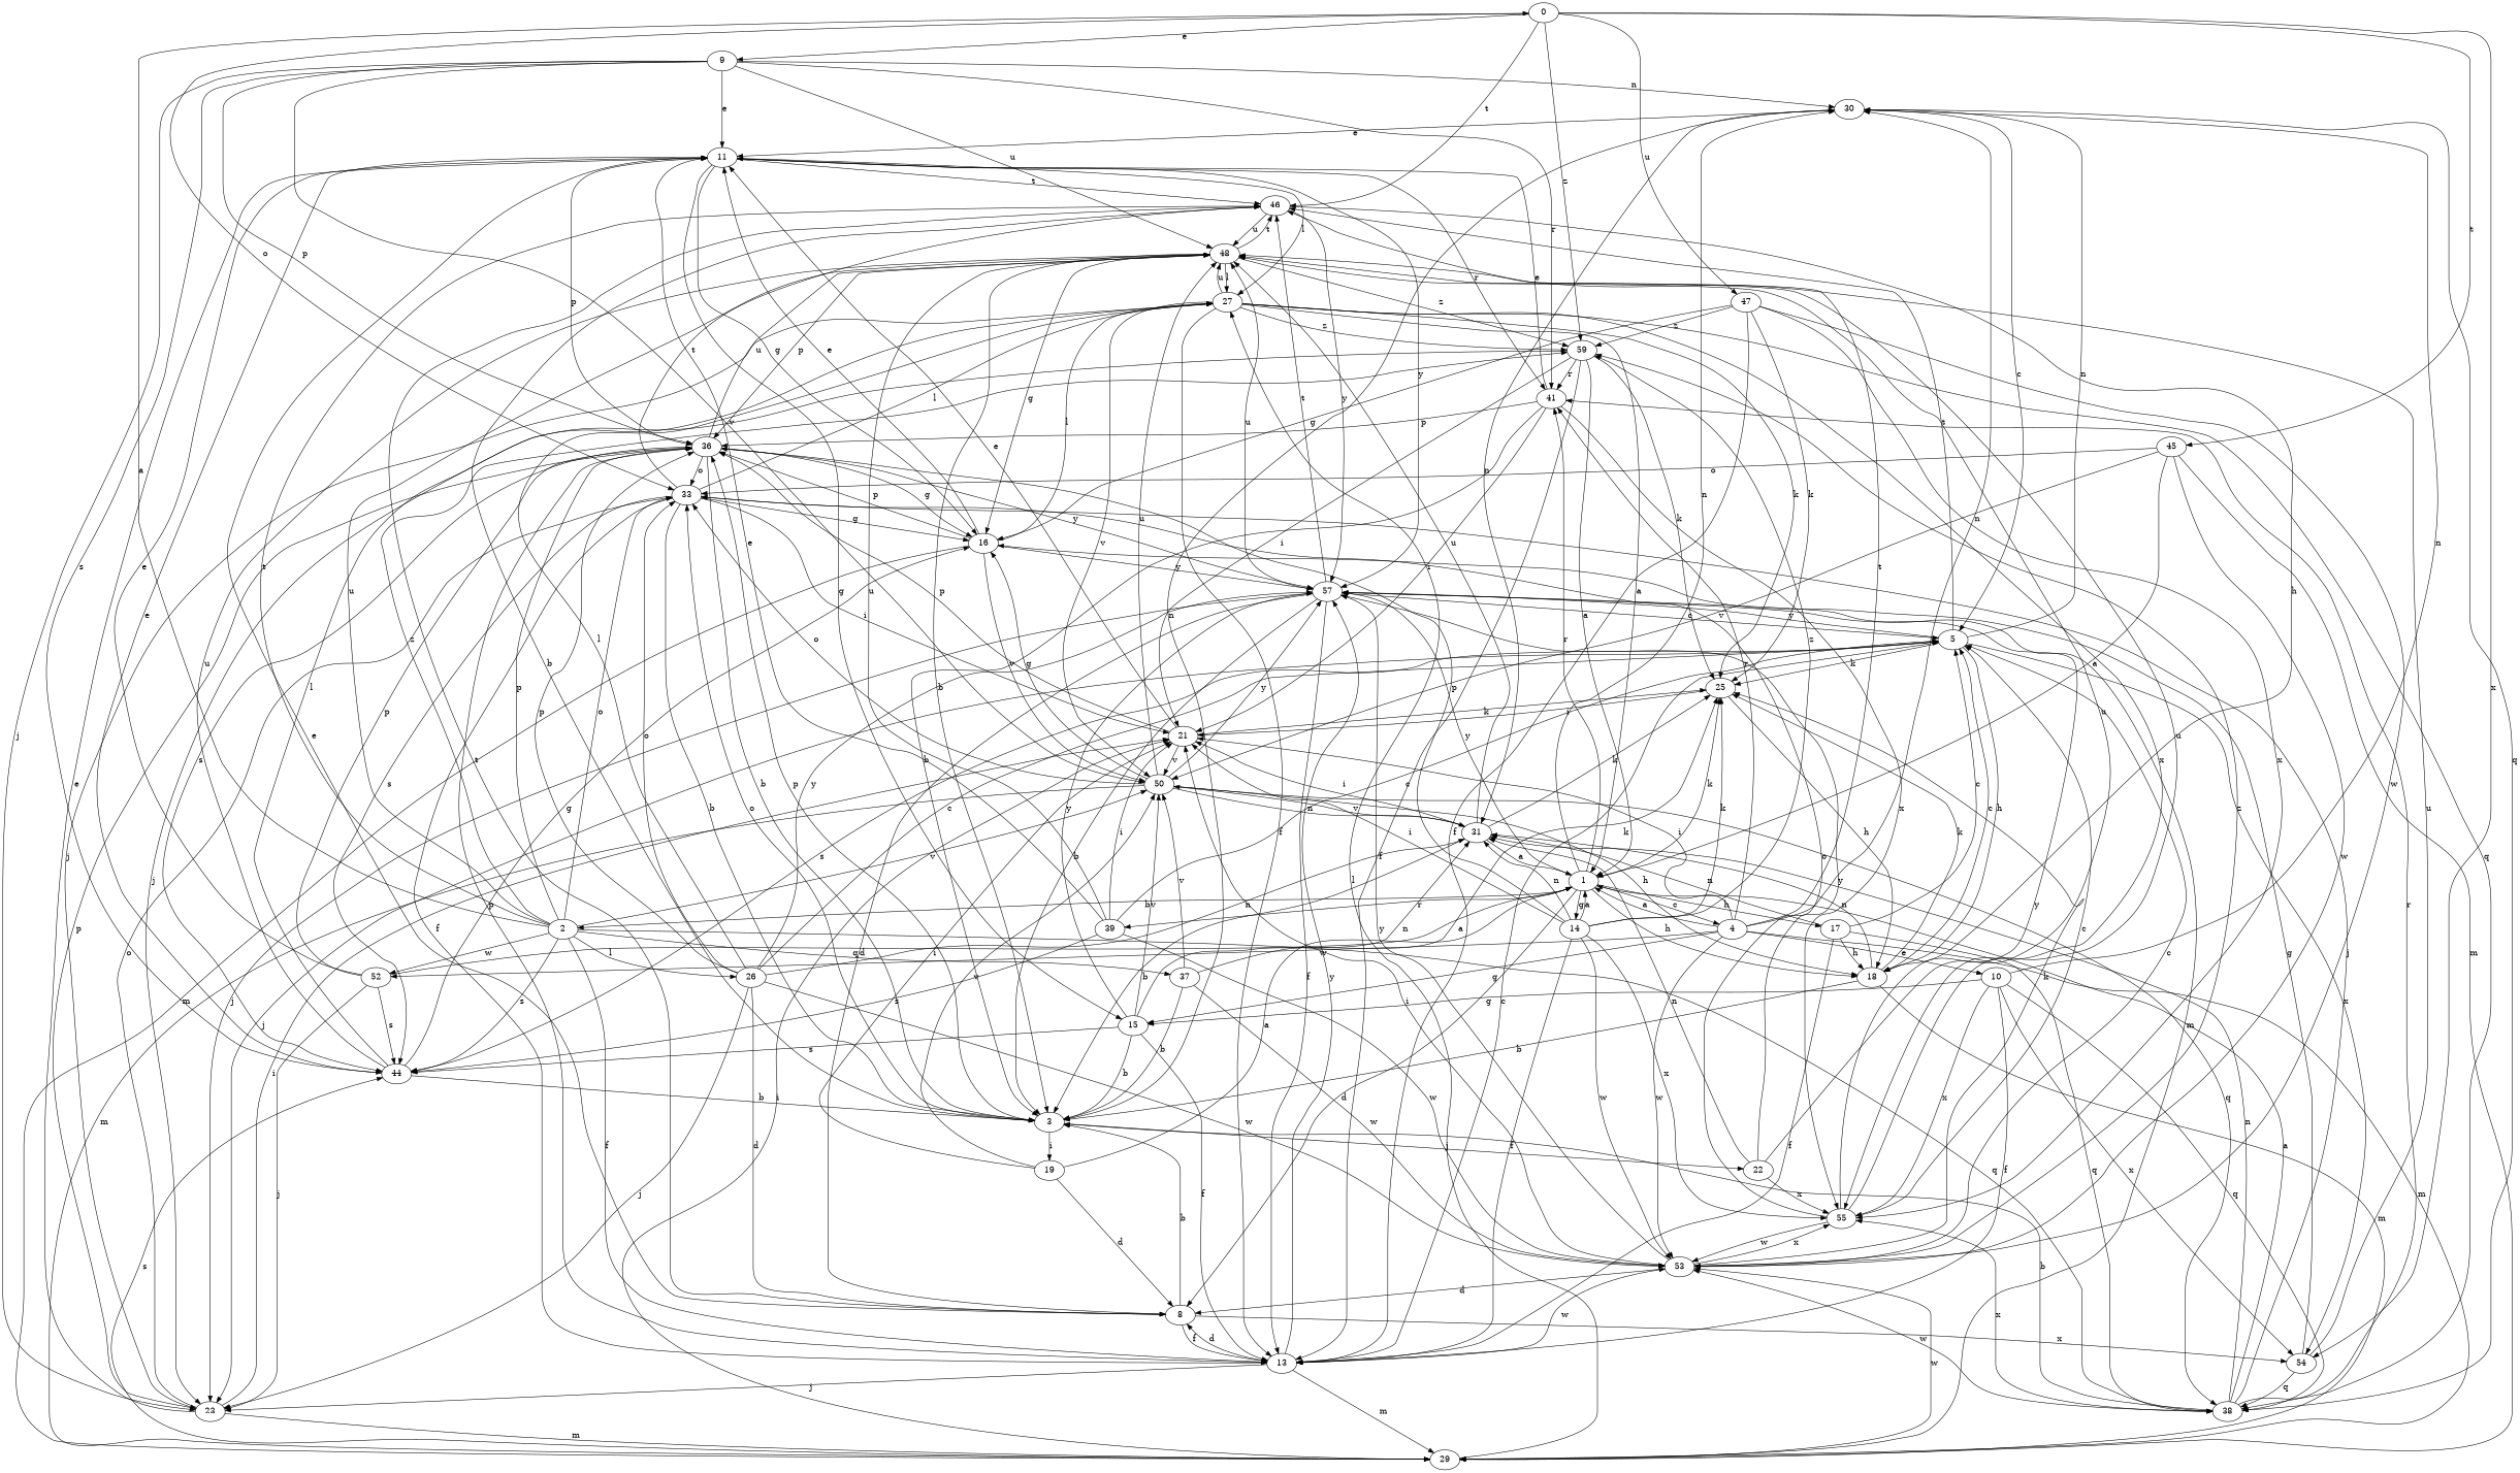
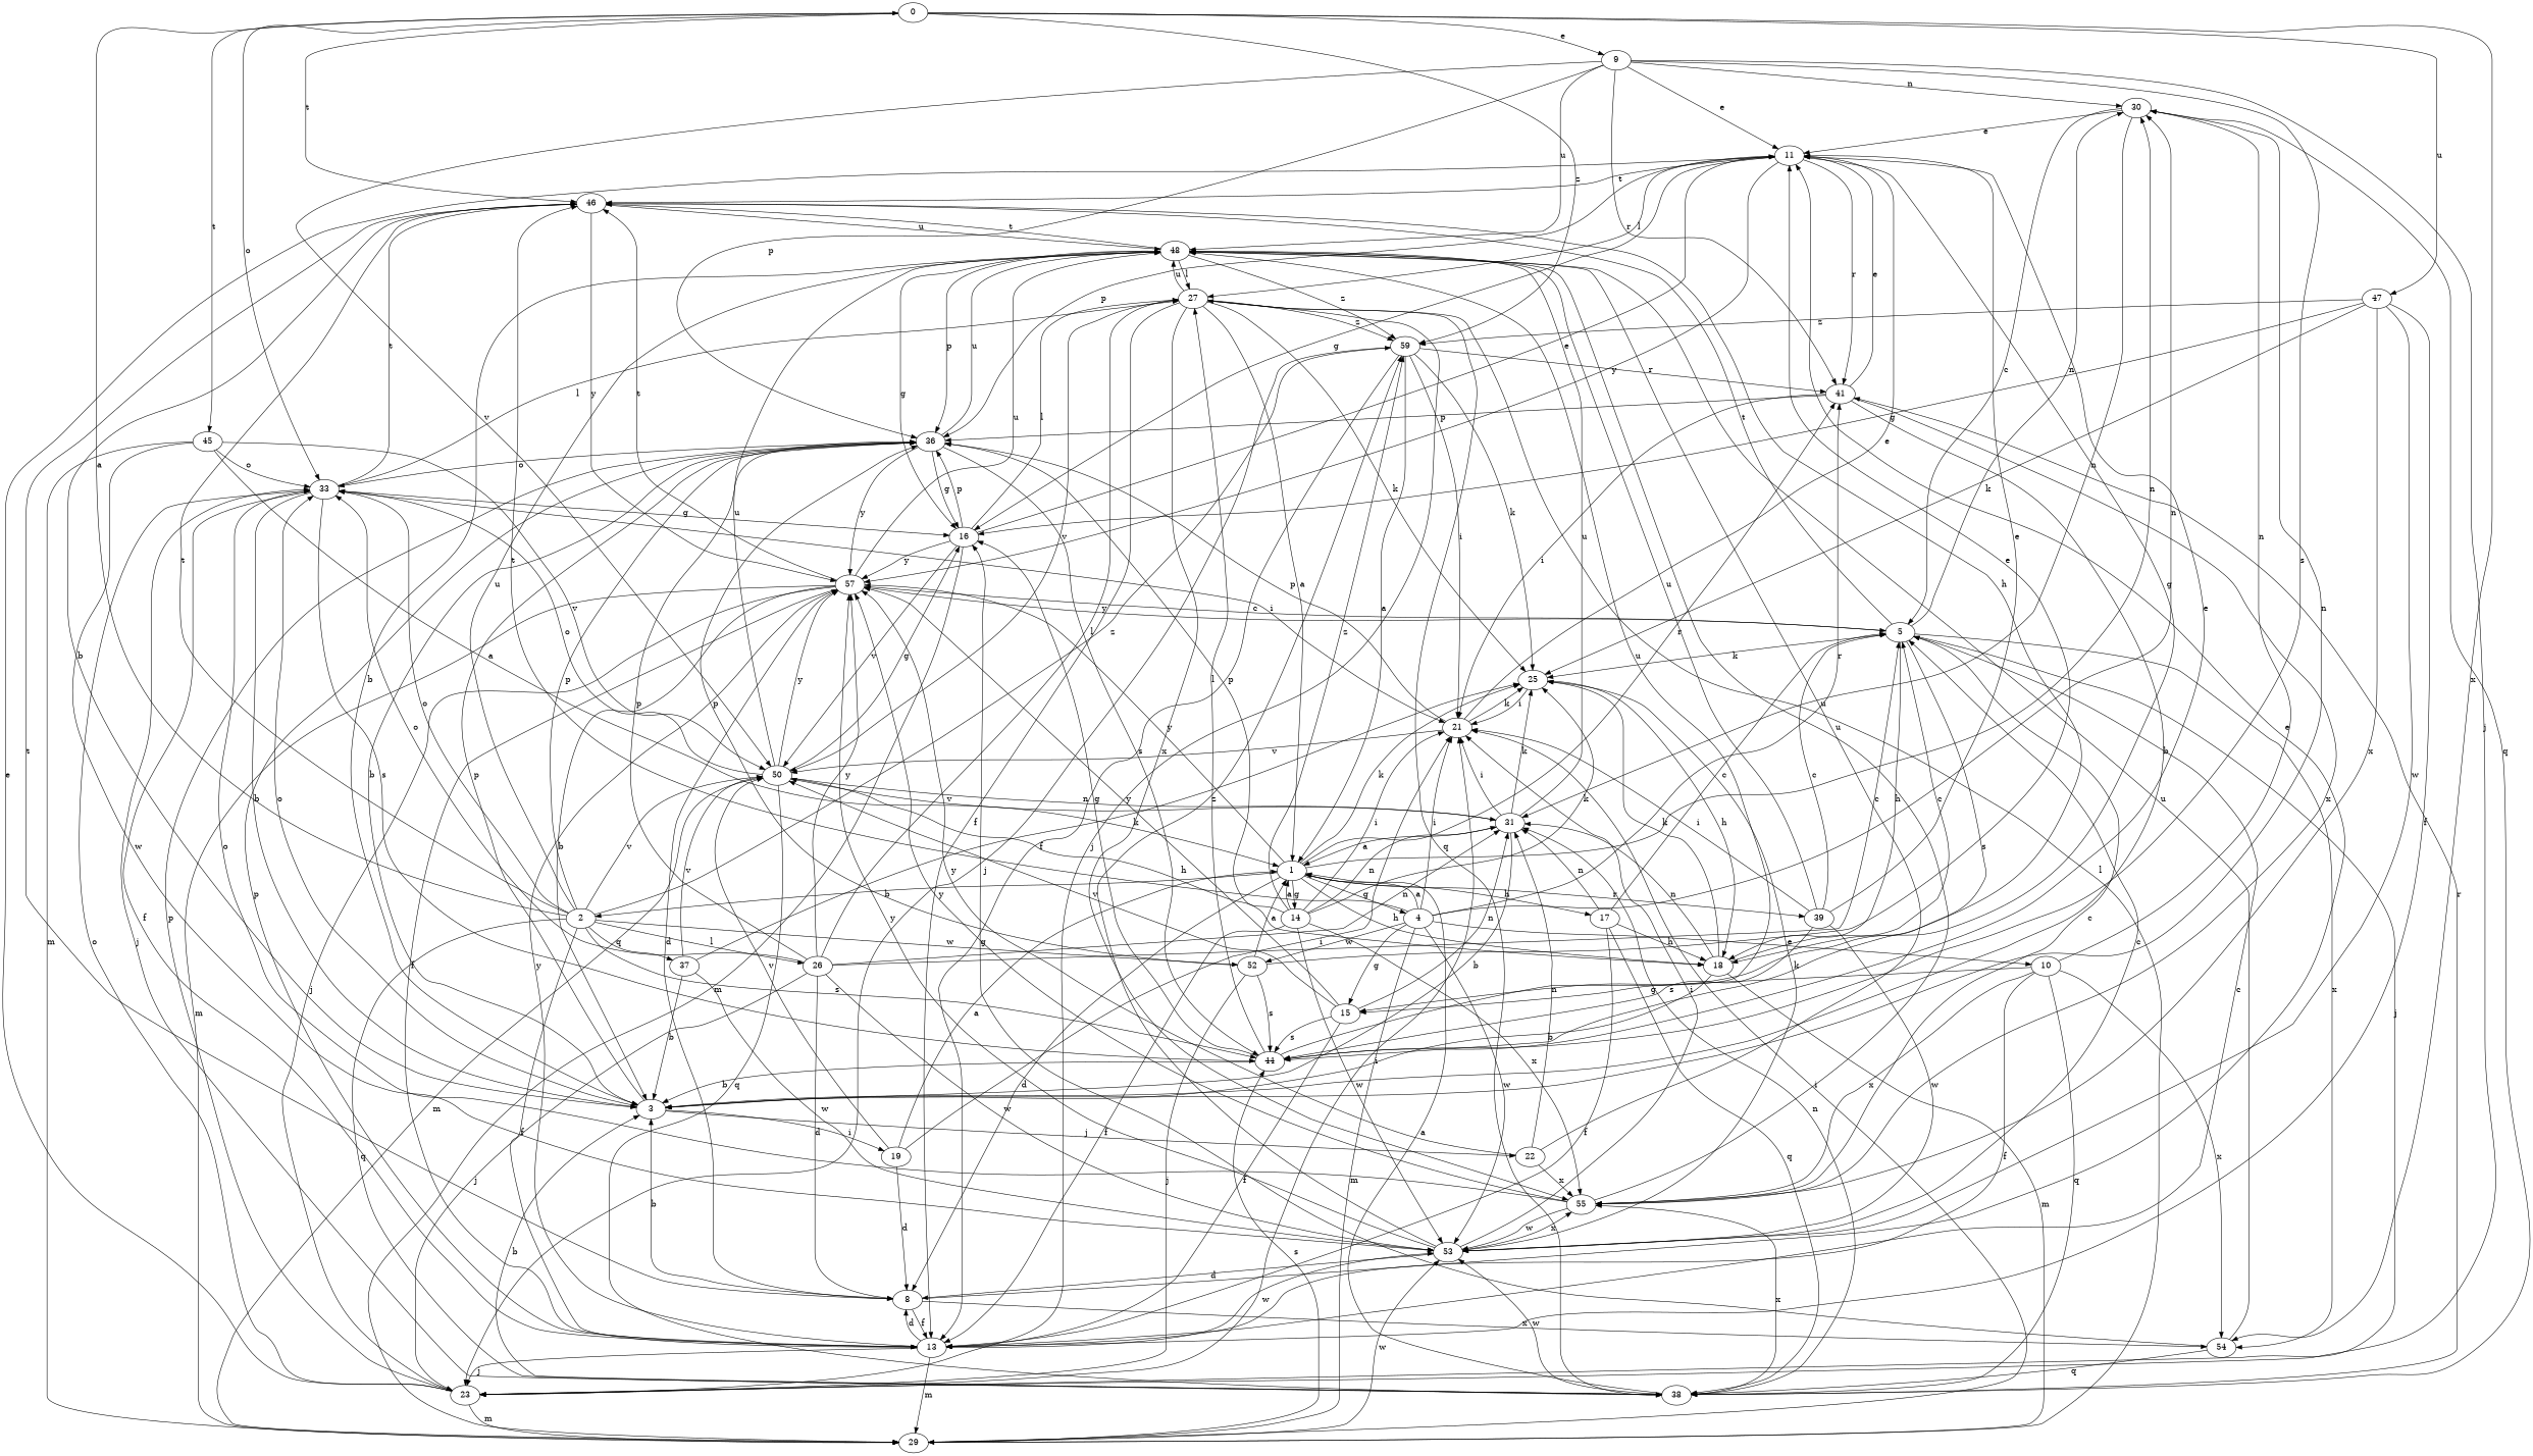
  strict digraph {
    0
    9
    33
    45
    46
    47
    54
    59
    30
    41
    36
    44
    48
    50
    23
    11
    13
    3
    21
    16
    27
    1
    29
    53
    18
    57
    25
    55
    38
    2
    4
    8
    14
    17
    39
    26
    37
    52
    10
    15
    31
    5
    19
    22
    0 -> 9 [label=e]
    0 -> 33 [label=o]
    0 -> 45 [label=t]
    0 -> 46 [label=t]
    0 -> 47 [label=u]
    0 -> 54 [label=x]
    0 -> 59 [label=z]
    9 -> 30 [label=n]
    9 -> 41 [label=r]
    9 -> 36 [label=p]
    9 -> 44 [label=s]
    9 -> 48 [label=u]
    9 -> 50 [label=v]
    9 -> 23 [label=j]
    9 -> 11 [label=e]
    33 -> 46 [label=t]
    33 -> 44 [label=s]
    33 -> 13 [label=f]
    33 -> 3 [label=b]
    33 -> 21 [label=i]
    33 -> 16 [label=g]
    33 -> 27 [label=l]
    45 -> 33 [label=o]
    45 -> 50 [label=v]
    45 -> 1 [label=a]
    45 -> 29 [label=m]
    45 -> 53 [label=w]
    46 -> 48 [label=u]
    46 -> 3 [label=b]
    46 -> 18 [label=h]
    46 -> 57 [label=y]
    47 -> 59 [label=z]
    47 -> 13 [label=f]
    47 -> 16 [label=g]
    47 -> 53 [label=w]
    47 -> 25 [label=k]
    47 -> 55 [label=x]
    54 -> 48 [label=u]
    54 -> 16 [label=g]
    54 -> 38 [label=q]
    59 -> 41 [label=r]
    59 -> 23 [label=j]
    59 -> 13 [label=f]
    59 -> 21 [label=i]
    59 -> 1 [label=a]
    59 -> 25 [label=k]
    30 -> 11 [label=e]
    30 -> 38 [label=q]
    30 -> 31 [label=n]
    30 -> 5 [label=c]
    41 -> 36 [label=p]
    41 -> 11 [label=e]
    41 -> 3 [label=b]
    41 -> 21 [label=i]
    41 -> 55 [label=x]
    36 -> 33 [label=o]
    36 -> 44 [label=s]
    36 -> 48 [label=u]
    36 -> 3 [label=b]
    36 -> 16 [label=g]
    36 -> 57 [label=y]
    44 -> 48 [label=u]
    44 -> 11 [label=e]
    44 -> 3 [label=b]
    44 -> 16 [label=g]
    44 -> 27 [label=l]
    48 -> 46 [label=t]
    48 -> 59 [label=z]
    48 -> 36 [label=p]
    48 -> 3 [label=b]
    48 -> 16 [label=g]
    48 -> 27 [label=l]
    50 -> 33 [label=o]
    50 -> 48 [label=u]
    50 -> 16 [label=g]
    50 -> 29 [label=m]
    50 -> 18 [label=h]
    50 -> 57 [label=y]
    50 -> 38 [label=q]
    50 -> 31 [label=n]
    23 -> 33 [label=o]
    23 -> 36 [label=p]
    23 -> 11 [label=e]
    23 -> 21 [label=i]
    23 -> 29 [label=m]
    11 -> 46 [label=t]
    11 -> 41 [label=r]
    11 -> 36 [label=p]
    11 -> 16 [label=g]
    11 -> 27 [label=l]
    11 -> 57 [label=y]
    11 -> 15 [label=g]
    13 -> 36 [label=p]
    13 -> 23 [label=j]
    13 -> 29 [label=m]
    13 -> 53 [label=w]
    13 -> 57 [label=y]
    13 -> 8 [label=d]
    13 -> 5 [label=c]
    3 -> 33 [label=o]
    3 -> 30 [label=n]
    3 -> 36 [label=p]
    3 -> 19 [label=i]
    3 -> 22 [label=j]
    21 -> 36 [label=p]
    21 -> 50 [label=v]
    21 -> 11 [label=e]
    21 -> 25 [label=k]
    16 -> 36 [label=p]
    16 -> 50 [label=v]
    16 -> 11 [label=e]
    16 -> 27 [label=l]
    16 -> 29 [label=m]
    16 -> 57 [label=y]
    27 -> 59 [label=z]
    27 -> 48 [label=u]
    27 -> 50 [label=v]
    27 -> 23 [label=j]
    27 -> 13 [label=f]
    27 -> 1 [label=a]
    27 -> 25 [label=k]
    27 -> 55 [label=x]
    27 -> 38 [label=q]
    1 -> 30 [label=n]
    1 -> 41 [label=r]
    1 -> 18 [label=h]
    1 -> 57 [label=y]
    1 -> 25 [label=k]
    1 -> 2 [label=b]
-   1 -> 4 [label=c]
+   1 -> 4 [label=g]
    1 -> 8 [label=d]
    1 -> 14 [label=g]
    1 -> 17 [label=h]
    1 -> 39 [label=r]
    29 -> 44 [label=s]
    29 -> 21 [label=i]
    29 -> 27 [label=l]
    29 -> 53 [label=w]
    53 -> 59 [label=z]
    53 -> 21 [label=i]
    53 -> 57 [label=y]
    53 -> 25 [label=k]
    53 -> 55 [label=x]
    53 -> 8 [label=d]
    53 -> 5 [label=c]
    18 -> 3 [label=b]
    18 -> 29 [label=m]
    18 -> 25 [label=k]
    18 -> 31 [label=n]
    18 -> 5 [label=c]
    57 -> 46 [label=t]
    57 -> 48 [label=u]
    57 -> 23 [label=j]
    57 -> 13 [label=f]
    57 -> 3 [label=b]
    57 -> 29 [label=m]
    57 -> 8 [label=d]
    57 -> 5 [label=c]
    25 -> 21 [label=i]
    25 -> 18 [label=h]
    55 -> 33 [label=o]
    55 -> 48 [label=u]
    55 -> 53 [label=w]
    55 -> 57 [label=y]
    55 -> 5 [label=c]
    38 -> 33 [label=j]
    38 -> 41 [label=r]
    38 -> 3 [label=b]
    38 -> 1 [label=a]
    38 -> 53 [label=w]
    38 -> 55 [label=x]
    38 -> 31 [label=n]
    2 -> 0 [label=a]
    2 -> 33 [label=o]
    2 -> 46 [label=t]
    2 -> 59 [label=z]
    2 -> 36 [label=p]
    2 -> 44 [label=s]
    2 -> 48 [label=u]
    2 -> 50 [label=v]
    2 -> 13 [label=f]
    2 -> 38 [label=q]
    2 -> 26 [label=l]
    2 -> 37 [label=q]
    2 -> 52 [label=w]
    4 -> 46 [label=t]
    4 -> 30 [label=n]
    4 -> 41 [label=r]
    4 -> 21 [label=i]
    4 -> 1 [label=a]
    4 -> 29 [label=m]
    4 -> 53 [label=w]
    4 -> 52 [label=w]
    4 -> 10 [label=e]
    4 -> 15 [label=g]
    8 -> 46 [label=t]
    8 -> 54 [label=x]
    8 -> 11 [label=e]
    8 -> 13 [label=f]
    8 -> 3 [label=b]
    14 -> 59 [label=z]
    14 -> 36 [label=p]
    14 -> 13 [label=f]
    14 -> 21 [label=i]
    14 -> 1 [label=a]
    14 -> 53 [label=w]
    14 -> 25 [label=k]
    14 -> 55 [label=x]
    14 -> 31 [label=n]
    17 -> 13 [label=f]
    17 -> 18 [label=h]
    17 -> 38 [label=q]
    17 -> 31 [label=n]
    17 -> 5 [label=c]
    39 -> 44 [label=s]
    39 -> 48 [label=u]
    39 -> 11 [label=e]
    39 -> 21 [label=i]
    39 -> 53 [label=w]
    39 -> 5 [label=c]
    26 -> 33 [label=o]
    26 -> 36 [label=p]
    26 -> 23 [label=j]
    26 -> 27 [label=l]
    26 -> 53 [label=w]
    26 -> 57 [label=y]
    26 -> 8 [label=d]
    26 -> 31 [label=n]
    26 -> 5 [label=c]
    37 -> 50 [label=v]
    37 -> 3 [label=b]
    37 -> 53 [label=w]
    37 -> 25 [label=k]
    52 -> 36 [label=p]
    52 -> 44 [label=s]
    52 -> 23 [label=j]
    52 -> 11 [label=e]
    52 -> 1 [label=a]
    10 -> 54 [label=x]
    10 -> 30 [label=n]
    10 -> 13 [label=f]
    10 -> 55 [label=x]
    10 -> 38 [label=q]
    10 -> 15 [label=g]
    15 -> 44 [label=s]
    15 -> 50 [label=v]
    15 -> 13 [label=f]
-   15 -> 3 [label=b]
    15 -> 57 [label=y]
    15 -> 31 [label=n]
    31 -> 48 [label=u]
    31 -> 50 [label=v]
    31 -> 3 [label=b]
    31 -> 21 [label=i]
    31 -> 1 [label=a]
    31 -> 25 [label=k]
    5 -> 46 [label=t]
    5 -> 54 [label=x]
    5 -> 30 [label=n]
    5 -> 44 [label=s]
    5 -> 23 [label=j]
    5 -> 18 [label=h]
    5 -> 57 [label=y]
    5 -> 25 [label=k]
    19 -> 50 [label=v]
    19 -> 21 [label=i]
    19 -> 1 [label=a]
    19 -> 8 [label=d]
    22 -> 48 [label=u]
    22 -> 57 [label=y]
    22 -> 55 [label=x]
    22 -> 31 [label=n]
  }
